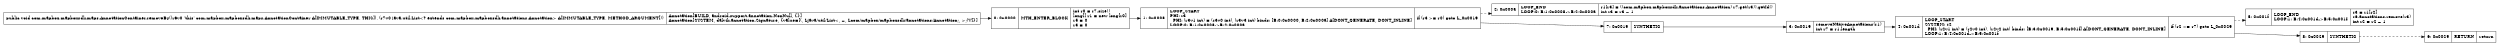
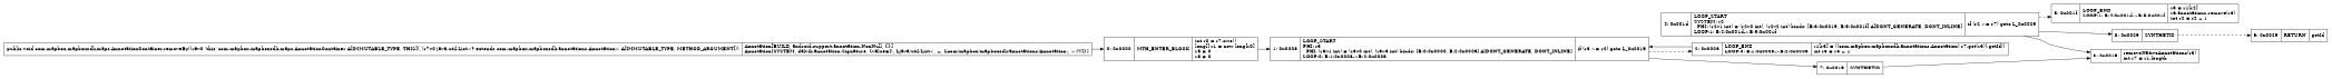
  digraph {
    rankdir=LR
    node [shape=record]
    n1 [label="{0\:\ 0x0000|MTH_ENTER_BLOCK\l|int r0 = r7.size()\llong[] r1 = new long[r0]\lr5 = 0\lr3 = 0\l}"]
    n2 [label="{1\:\ 0x0008|LOOP_START\lPHI: r3 \l  PHI: (r3v1 int) = (r3v0 int), (r3v3 int) binds: [B:0:0x0000, B:2:0x000a] A[DONT_GENERATE, DONT_INLINE]\lLOOP:0: B:1:0x0008\-\>B:2:0x000a\l|if (r3 \>= r0) goto L_0x0019\l}"]
    n3 [label="{2\:\ 0x000a|LOOP_END\lLOOP:0: B:1:0x0008\-\>B:2:0x000a\l|r1[r3] = ((com.mapbox.mapboxsdk.annotations.Annotation) r7.get(r3)).getId()\lint r3 = r3 + 1\l}"]
    n4 [label="{7\:\ 0x0019|SYNTHETIC\l}"]
-   n5 [label="{3\:\ 0x0019|removeNativeAnnotations(r1)\lint r7 = r1.length\l}"]
+   n5 [label="{3\:\ 0x0019|removeNativeAnnotations(r3)\lint r7 = r1.length\l}"]
    n6 [label="{4\:\ 0x001d|LOOP_START\lSYSTEM: r2 \l  PHI: (r2v1 int) = (r2v0 int), (r2v2 int) binds: [B:3:0x0019, B:5:0x001f] A[DONT_GENERATE, DONT_INLINE]\lLOOP:1: B:4:0x001d\-\>B:5:0x001f\l|if (r2 \>= r7) goto L_0x0029\l}"]
    n7 [label="{5\:\ 0x001f|LOOP_END\lLOOP:1: B:4:0x001d\-\>B:5:0x001f\l|r3 = r1[r2]\lr6.annotations.remove(r3)\lint r2 = r2 + 1\l}"]
    n8 [label="{8\:\ 0x0029|SYNTHETIC\l}"]
-   n9 [label="{6\:\ 0x0029|RETURN\l|return\l}"]
+   n9 [label="{6\:\ 0x0029|RETURN\l|getId\l}"]
    n10 [label="{public void com.mapbox.mapboxsdk.maps.AnnotationContainer.removeBy((r6v0 'this' com.mapbox.mapboxsdk.maps.AnnotationContainer A[IMMUTABLE_TYPE, THIS]), (r7v0 java.util.List\<? extends com.mapbox.mapboxsdk.annotations.Annotation\> A[IMMUTABLE_TYPE, METHOD_ARGUMENT]))  | Annotation[BUILD, android.support.annotation.NonNull, \{\}]\lAnnotation[SYSTEM, dalvik.annotation.Signature, \{value=[(, Ljava\/util\/List\<, +, Lcom\/mapbox\/mapboxsdk\/annotations\/Annotation;, \>;)V]\}]\l}"]
    n1 -> n2
    n2 -> n3 [style=dashed]
    n2 -> n4
+   n3 -> n2
    n4 -> n5
-   n5 -> n6
+   n6 -> n5
    n6 -> n7 [style=dashed]
    n6 -> n8
    n8 -> n9 [style=dashed]
    n10 -> n1
  }
